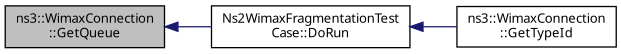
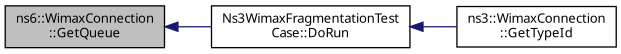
  digraph {
    fontname="Noto Sans"
    rankdir=LR
    node [color=black fillcolor=white fontname="Noto Sans" fontsize=10 shape=record style=filled]
    edge [color=midnightblue dir=back fontname="Noto Sans" fontsize=10 labelfontname=Helvetica labelfontsize=10 style=solid]
-   n1 [fillcolor=grey75 fontcolor=black height=0.2 label="ns3::WimaxConnection\l::GetQueue" width=0.4]
-   n2 [height=0.2 label="Ns2WimaxFragmentationTest\lCase::DoRun" width=0.4]
+   n1 [fillcolor=grey75 fontcolor=black height=0.2 label="ns6::WimaxConnection\l::GetQueue" width=0.4]
+   n2 [height=0.2 label="Ns3WimaxFragmentationTest\lCase::DoRun" width=0.4]
    n3 [height=0.2 label="ns3::WimaxConnection\l::GetTypeId" width=0.4]
    n1 -> n2
    n2 -> n3
  }
